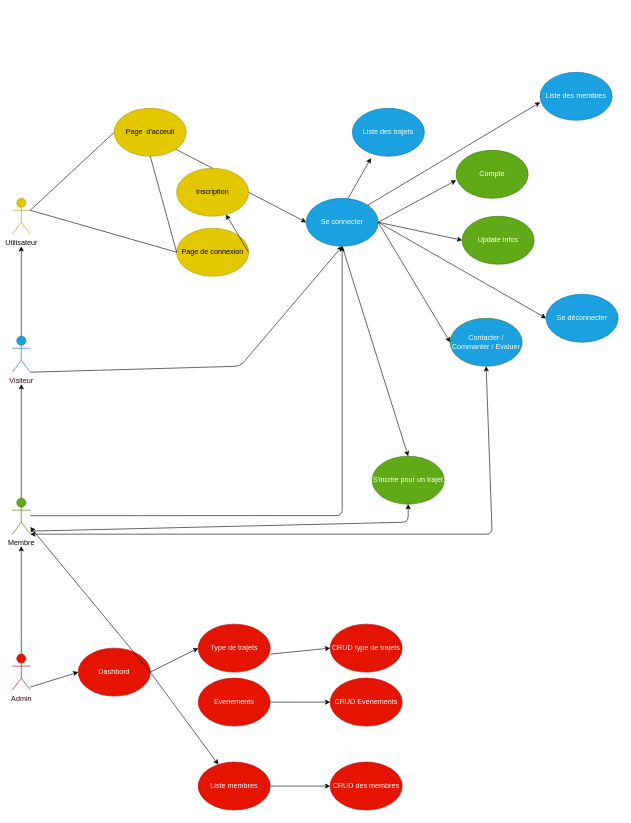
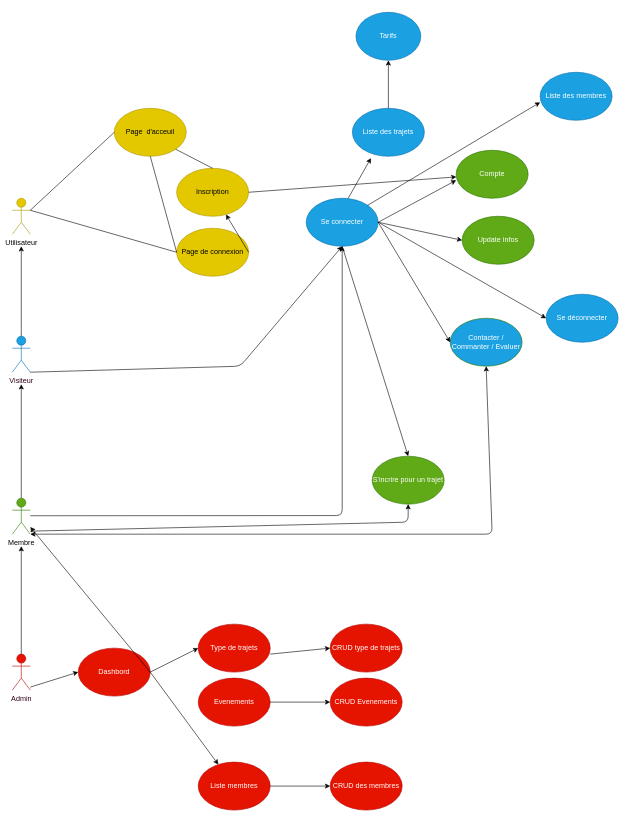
  <mxCell id="0" />
  <mxCell id="1" parent="0" />
  <mxCell id="2" value="&lt;font color=&quot;#33001A&quot;&gt;Visiteur&lt;/font&gt;" style="shape=umlActor;verticalLabelPosition=bottom;verticalAlign=top;html=1;outlineConnect=0;fillColor=#1ba1e2;strokeColor=#006EAF;fontColor=#ffffff;" parent="1" vertex="1"><mxGeometry x="20" y="560" width="30" height="60" as="geometry" /></mxCell>
  <mxCell id="3" style="edgeStyle=orthogonalEdgeStyle;rounded=0;orthogonalLoop=1;jettySize=auto;html=1;" parent="1" source="4" edge="1"><mxGeometry relative="1" as="geometry"><mxPoint x="35" y="640" as="targetPoint" /></mxGeometry></mxCell>
  <mxCell id="4" value="&lt;font color=&quot;#0000000000&quot;&gt;Membre&lt;/font&gt;" style="shape=umlActor;verticalLabelPosition=bottom;verticalAlign=top;html=1;outlineConnect=0;fillColor=#60a917;strokeColor=#2D7600;fontColor=#ffffff;" parent="1" vertex="1"><mxGeometry x="20" y="830" width="30" height="60" as="geometry" /></mxCell>
  <mxCell id="5" style="edgeStyle=orthogonalEdgeStyle;rounded=0;orthogonalLoop=1;jettySize=auto;html=1;" parent="1" source="6" edge="1"><mxGeometry relative="1" as="geometry"><mxPoint x="35" y="910" as="targetPoint" /></mxGeometry></mxCell>
  <mxCell id="6" value="&lt;font color=&quot;#33001A&quot;&gt;Admin&lt;/font&gt;" style="shape=umlActor;verticalLabelPosition=bottom;verticalAlign=top;html=1;outlineConnect=0;fillColor=#e51400;strokeColor=#B20000;fontColor=#ffffff;" parent="1" vertex="1"><mxGeometry x="20" y="1090" width="30" height="60" as="geometry" /></mxCell>
  <mxCell id="7" value="Page&amp;nbsp; d'acceuil" style="ellipse;whiteSpace=wrap;html=1;fillColor=#e3c800;strokeColor=#B09500;fontColor=#000000;" parent="1" vertex="1"><mxGeometry x="190" y="180" width="120" height="80" as="geometry" /></mxCell>
  <mxCell id="8" value="Page de connexion" style="ellipse;whiteSpace=wrap;html=1;fillColor=#e3c800;strokeColor=#B09500;fontColor=#000000;" parent="1" vertex="1"><mxGeometry x="294" y="380" width="120" height="80" as="geometry" /></mxCell>
  <mxCell id="9" value="Liste des membres" style="ellipse;whiteSpace=wrap;html=1;fillColor=#1ba1e2;strokeColor=#006EAF;fontColor=#ffffff;" parent="1" vertex="1"><mxGeometry x="900" y="120" width="120" height="80" as="geometry" /></mxCell>
  <mxCell id="10" value="Inscription" style="ellipse;whiteSpace=wrap;html=1;fillColor=#e3c800;strokeColor=#B09500;fontColor=#000000;" parent="1" vertex="1"><mxGeometry x="294" y="280" width="120" height="80" as="geometry" /></mxCell>
  <mxCell id="11" value="Liste des trajets" style="ellipse;whiteSpace=wrap;html=1;fillColor=#1ba1e2;strokeColor=#006EAF;fontColor=#ffffff;" parent="1" vertex="1"><mxGeometry x="587" y="180" width="120" height="80" as="geometry" /></mxCell>
  <mxCell id="12" value="" style="endArrow=none;html=1;entryX=0;entryY=0.5;entryDx=0;entryDy=0;exitX=1;exitY=0.333;exitDx=0;exitDy=0;exitPerimeter=0;" parent="1" source="42" target="8" edge="1"><mxGeometry width="50" height="50" relative="1" as="geometry"><mxPoint x="60" y="600" as="sourcePoint" /><mxPoint x="110" y="550" as="targetPoint" /></mxGeometry></mxCell>
  <mxCell id="13" value="Se connecter" style="ellipse;whiteSpace=wrap;html=1;fillColor=#1ba1e2;strokeColor=#006EAF;fontColor=#ffffff;" parent="1" vertex="1"><mxGeometry x="510" width="120" height="80" as="geometry" y="330" /></mxCell>
- <mxCell id="14" value="" style="endArrow=classic;html=1;entryX=0;entryY=0.5;entryDx=0;entryDy=0;exitX=1;exitY=0.5;exitDx=0;exitDy=0;" parent="1" source="10" target="13" edge="1"><mxGeometry width="50" height="50" relative="1" as="geometry"><mxPoint x="310" as="sourcePoint" y="330" /><mxPoint x="360" y="280" as="targetPoint" /></mxGeometry></mxCell>
+ <mxCell id="14" value="" style="endArrow=classic;html=1;exitX=1;exitY=0.5;exitDx=0;exitDy=0;" parent="1" source="10" target="17" edge="1"><mxGeometry width="50" height="50" relative="1" as="geometry"><mxPoint x="310" as="sourcePoint" y="330" /><mxPoint x="360" y="280" as="targetPoint" /></mxGeometry></mxCell>
  <mxCell id="15" value="" style="endArrow=classic;html=1;exitX=1;exitY=0.5;exitDx=0;exitDy=0;" parent="1" source="8" target="10" edge="1"><mxGeometry width="50" height="50" relative="1" as="geometry"><mxPoint x="310" y="430" as="sourcePoint" /><mxPoint x="360" y="380" as="targetPoint" /></mxGeometry></mxCell>
  <mxCell id="16" value="" style="endArrow=classic;html=1;entryX=0.5;entryY=1;entryDx=0;entryDy=0;" parent="1" target="13" edge="1"><mxGeometry width="50" height="50" relative="1" as="geometry"><mxPoint x="50" y="859.29" as="sourcePoint" /><mxPoint x="110" y="859.29" as="targetPoint" /><Array as="points"><mxPoint x="570" y="859" /></Array></mxGeometry></mxCell>
  <mxCell id="17" value="Compte" style="ellipse;whiteSpace=wrap;html=1;fillColor=#60a917;strokeColor=#2D7600;fontColor=#ffffff;" parent="1" vertex="1"><mxGeometry x="760" y="250" width="120" height="80" as="geometry" /></mxCell>
  <mxCell id="18" value="Update infos" style="ellipse;whiteSpace=wrap;html=1;fillColor=#60a917;strokeColor=#2D7600;fontColor=#ffffff;" parent="1" vertex="1"><mxGeometry x="770" y="360" width="120" height="80" as="geometry" /></mxCell>
  <mxCell id="19" value="" style="endArrow=classic;html=1;entryX=0;entryY=0.625;entryDx=0;entryDy=0;entryPerimeter=0;" parent="1" target="17" edge="1"><mxGeometry width="50" height="50" relative="1" as="geometry"><mxPoint x="630" y="370" as="sourcePoint" /><mxPoint x="690" y="320" as="targetPoint" /></mxGeometry></mxCell>
  <mxCell id="20" value="" style="endArrow=classic;html=1;entryX=0;entryY=0.5;entryDx=0;entryDy=0;exitX=1;exitY=0.5;exitDx=0;exitDy=0;" parent="1" source="13" target="18" edge="1"><mxGeometry width="50" height="50" relative="1" as="geometry"><mxPoint x="750" y="580" as="sourcePoint" /><mxPoint x="500" y="570" as="targetPoint" /></mxGeometry></mxCell>
  <mxCell id="21" value="Contacter / Commanter / Evaluer" style="ellipse;whiteSpace=wrap;html=1;fillColor=#1ba1e2;strokeColor=#2D7600;fontColor=#ffffff;" parent="1" vertex="1"><mxGeometry x="750" y="530" width="120" height="80" as="geometry" /></mxCell>
  <mxCell id="22" value="" style="endArrow=classic;html=1;entryX=0;entryY=0.5;entryDx=0;entryDy=0;" parent="1" target="21" edge="1"><mxGeometry width="50" height="50" relative="1" as="geometry"><mxPoint x="630" y="370" as="sourcePoint" /><mxPoint x="750" y="570" as="targetPoint" /></mxGeometry></mxCell>
  <mxCell id="23" value="" style="endArrow=classic;startArrow=classic;html=1;entryX=0.5;entryY=1;entryDx=0;entryDy=0;exitX=1;exitY=1;exitDx=0;exitDy=0;exitPerimeter=0;" parent="1" source="4" target="21" edge="1"><mxGeometry width="50" height="50" relative="1" as="geometry"><mxPoint x="50" y="870" as="sourcePoint" /><mxPoint x="820" y="580" as="targetPoint" /><Array as="points"><mxPoint x="820" y="890" /></Array></mxGeometry></mxCell>
  <mxCell id="24" value="S'incrire pour un trajet" style="ellipse;whiteSpace=wrap;html=1;fillColor=#60a917;strokeColor=#2D7600;fontColor=#ffffff;" parent="1" vertex="1"><mxGeometry x="620" y="760" width="120" height="80" as="geometry" /></mxCell>
  <mxCell id="25" value="" style="endArrow=classic;html=1;entryX=0.5;entryY=1;entryDx=0;entryDy=0;" parent="1" target="24" edge="1"><mxGeometry width="50" height="50" relative="1" as="geometry"><mxPoint x="50" y="885" as="sourcePoint" /><mxPoint x="100" y="835" as="targetPoint" /><Array as="points"><mxPoint x="680" y="870" /></Array></mxGeometry></mxCell>
  <mxCell id="26" value="" style="endArrow=classic;html=1;exitX=0.5;exitY=1;exitDx=0;exitDy=0;entryX=0.5;entryY=0;entryDx=0;entryDy=0;" parent="1" source="13" target="24" edge="1"><mxGeometry width="50" height="50" relative="1" as="geometry"><mxPoint x="740" y="470" as="sourcePoint" /><mxPoint x="459" y="490" as="targetPoint" /></mxGeometry></mxCell>
+ <mxCell id="27" value="&lt;div&gt;Tarifs&lt;/div&gt;" style="ellipse;whiteSpace=wrap;html=1;fillColor=#1ba1e2;strokeColor=#006EAF;fontColor=#ffffff;" parent="1" vertex="1"><mxGeometry x="593" y="20" width="108" height="80" as="geometry" /></mxCell>
  <mxCell id="28" value="Dashbord" style="ellipse;whiteSpace=wrap;html=1;fillColor=#e51400;strokeColor=#B20000;fontColor=#ffffff;" parent="1" vertex="1"><mxGeometry x="130" y="1080" width="120" height="80" as="geometry" /></mxCell>
  <mxCell id="29" value="Liste membres" style="ellipse;whiteSpace=wrap;html=1;fillColor=#e51400;strokeColor=#B20000;fontColor=#ffffff;" parent="1" vertex="1"><mxGeometry x="330" y="1270" width="120" height="80" as="geometry" /></mxCell>
  <mxCell id="30" value="CRUD des membres" style="ellipse;whiteSpace=wrap;html=1;fillColor=#e51400;strokeColor=#B20000;fontColor=#ffffff;" parent="1" vertex="1"><mxGeometry x="550" y="1270" width="120" height="80" as="geometry" /></mxCell>
  <mxCell id="31" value="Type de trajets" style="ellipse;whiteSpace=wrap;html=1;fillColor=#e51400;strokeColor=#B20000;fontColor=#ffffff;" parent="1" vertex="1"><mxGeometry x="330" y="1040" width="120" height="80" as="geometry" /></mxCell>
  <mxCell id="32" value="CRUD type de trajets" style="ellipse;whiteSpace=wrap;html=1;fillColor=#e51400;strokeColor=#B20000;fontColor=#ffffff;" parent="1" vertex="1"><mxGeometry x="550" y="1040" width="120" height="80" as="geometry" /></mxCell>
  <mxCell id="33" value="Evenements" style="ellipse;whiteSpace=wrap;html=1;fillColor=#e51400;strokeColor=#B20000;fontColor=#ffffff;" parent="1" vertex="1"><mxGeometry x="330" y="1130" width="120" height="80" as="geometry" /></mxCell>
  <mxCell id="34" value="CRUD Evenements" style="ellipse;whiteSpace=wrap;html=1;fillColor=#e51400;strokeColor=#B20000;fontColor=#ffffff;" parent="1" vertex="1"><mxGeometry x="550" y="1130" width="120" height="80" as="geometry" /></mxCell>
  <mxCell id="35" value="" style="endArrow=classic;html=1;entryX=0;entryY=0.5;entryDx=0;entryDy=0;" parent="1" target="28" edge="1"><mxGeometry width="50" height="50" relative="1" as="geometry"><mxPoint x="50" y="1145" as="sourcePoint" /><mxPoint x="100" y="1095" as="targetPoint" /></mxGeometry></mxCell>
  <mxCell id="36" value="" style="endArrow=classic;html=1;exitX=1;exitY=0.5;exitDx=0;exitDy=0;" parent="1" source="28" target="29" edge="1"><mxGeometry width="50" height="50" relative="1" as="geometry"><mxPoint x="50" y="1150" as="sourcePoint" /><mxPoint x="100" y="1100" as="targetPoint" /></mxGeometry></mxCell>
  <mxCell id="37" value="" style="endArrow=classic;html=1;entryX=0;entryY=0.5;entryDx=0;entryDy=0;" parent="1" target="31" edge="1"><mxGeometry width="50" height="50" relative="1" as="geometry"><mxPoint x="250" y="1120" as="sourcePoint" /><mxPoint x="300" y="1070" as="targetPoint" /></mxGeometry></mxCell>
  <mxCell id="38" value="" style="endArrow=classic;html=1;exitX=1;exitY=0.5;exitDx=0;exitDy=0;" parent="1" source="28" target="4" edge="1"><mxGeometry width="50" height="50" relative="1" as="geometry"><mxPoint x="244" y="1130" as="sourcePoint" /><mxPoint x="294" y="1080" as="targetPoint" /></mxGeometry></mxCell>
  <mxCell id="39" value="" style="endArrow=classic;html=1;entryX=0;entryY=0.5;entryDx=0;entryDy=0;" parent="1" target="32" edge="1"><mxGeometry width="50" height="50" relative="1" as="geometry"><mxPoint x="450" y="1090" as="sourcePoint" /><mxPoint x="500" y="1040" as="targetPoint" /></mxGeometry></mxCell>
  <mxCell id="40" value="" style="endArrow=classic;html=1;entryX=0;entryY=0.5;entryDx=0;entryDy=0;" parent="1" target="34" edge="1"><mxGeometry width="50" height="50" relative="1" as="geometry"><mxPoint x="450" y="1170" as="sourcePoint" /><mxPoint x="500" y="1120" as="targetPoint" /></mxGeometry></mxCell>
  <mxCell id="41" value="" style="endArrow=classic;html=1;entryX=0;entryY=0.5;entryDx=0;entryDy=0;exitX=1;exitY=0.5;exitDx=0;exitDy=0;" parent="1" source="29" target="30" edge="1"><mxGeometry width="50" height="50" relative="1" as="geometry"><mxPoint x="250" y="1310" as="sourcePoint" /><mxPoint x="300" y="1260" as="targetPoint" /></mxGeometry></mxCell>
  <mxCell id="42" value="Utilisateur" style="shape=umlActor;verticalLabelPosition=bottom;verticalAlign=top;html=1;outlineConnect=0;fillColor=#e3c800;strokeColor=#B09500;fontColor=#000000;" parent="1" vertex="1"><mxGeometry x="20" width="30" height="60" as="geometry" y="330" /></mxCell>
  <mxCell id="43" value="" style="endArrow=classic;html=1;exitX=0.5;exitY=0;exitDx=0;exitDy=0;exitPerimeter=0;" parent="1" source="2" edge="1"><mxGeometry width="50" height="50" relative="1" as="geometry"><mxPoint x="0" y="480" as="sourcePoint" /><mxPoint x="35" y="410" as="targetPoint" /></mxGeometry></mxCell>
  <mxCell id="44" value="" style="endArrow=classic;html=1;exitX=1;exitY=1;exitDx=0;exitDy=0;exitPerimeter=0;entryX=0.5;entryY=1;entryDx=0;entryDy=0;" parent="1" source="2" target="13" edge="1"><mxGeometry width="50" height="50" relative="1" as="geometry"><mxPoint x="350" y="500" as="sourcePoint" /><mxPoint x="400" y="450" as="targetPoint" /><Array as="points"><mxPoint x="400" y="610" /></Array></mxGeometry></mxCell>
  <mxCell id="45" value="" style="endArrow=classic;html=1;exitX=0.583;exitY=0;exitDx=0;exitDy=0;exitPerimeter=0;entryX=0.258;entryY=1.038;entryDx=0;entryDy=0;entryPerimeter=0;" parent="1" source="13" target="11" edge="1"><mxGeometry width="50" height="50" relative="1" as="geometry"><mxPoint x="810" y="500" as="sourcePoint" /><mxPoint x="860" y="450" as="targetPoint" /></mxGeometry></mxCell>
  <mxCell id="46" value="" style="endArrow=classic;html=1;exitX=1;exitY=0;exitDx=0;exitDy=0;" parent="1" source="13" edge="1"><mxGeometry width="50" height="50" relative="1" as="geometry"><mxPoint x="810" as="sourcePoint" y="330" /><mxPoint x="900" y="170" as="targetPoint" /></mxGeometry></mxCell>
+ <mxCell id="47" value="" style="endArrow=classic;html=1;exitX=0.5;exitY=0;exitDx=0;exitDy=0;entryX=0.5;entryY=1;entryDx=0;entryDy=0;" parent="1" source="11" target="27" edge="1"><mxGeometry width="50" height="50" relative="1" as="geometry"><mxPoint x="810" as="sourcePoint" y="330" /><mxPoint x="860" y="280" as="targetPoint" /></mxGeometry></mxCell>
  <mxCell id="48" value="" style="endArrow=none;html=1;exitX=1;exitY=0.333;exitDx=0;exitDy=0;exitPerimeter=0;entryX=0;entryY=0.5;entryDx=0;entryDy=0;" parent="1" source="42" target="7" edge="1"><mxGeometry width="50" height="50" relative="1" as="geometry"><mxPoint x="190" as="sourcePoint" y="330" /><mxPoint x="240" y="280" as="targetPoint" /></mxGeometry></mxCell>
  <mxCell id="49" value="" style="endArrow=none;html=1;exitX=1;exitY=1;exitDx=0;exitDy=0;entryX=0.5;entryY=0;entryDx=0;entryDy=0;" parent="1" source="7" target="10" edge="1"><mxGeometry width="50" height="50" relative="1" as="geometry"><mxPoint x="380" as="sourcePoint" y="330" /><mxPoint x="430" y="280" as="targetPoint" /></mxGeometry></mxCell>
  <mxCell id="50" value="" style="endArrow=none;html=1;exitX=0.5;exitY=1;exitDx=0;exitDy=0;entryX=0;entryY=0.5;entryDx=0;entryDy=0;" parent="1" source="7" target="8" edge="1"><mxGeometry width="50" height="50" relative="1" as="geometry"><mxPoint x="380" as="sourcePoint" y="330" /><mxPoint x="430" y="280" as="targetPoint" /></mxGeometry></mxCell>
  <mxCell id="51" value="Se déconnecter" style="ellipse;whiteSpace=wrap;html=1;fillColor=#1ba1e2;strokeColor=#006EAF;fontColor=#ffffff;" parent="1" vertex="1"><mxGeometry x="910" y="490" width="120" height="80" as="geometry" /></mxCell>
  <mxCell id="52" value="" style="endArrow=classic;html=1;entryX=0;entryY=0.5;entryDx=0;entryDy=0;" parent="1" target="51" edge="1"><mxGeometry width="50" height="50" relative="1" as="geometry"><mxPoint x="630" y="370" as="sourcePoint" /><mxPoint x="580" y="600" as="targetPoint" /><Array as="points"><mxPoint x="910" y="530" /></Array></mxGeometry></mxCell>
